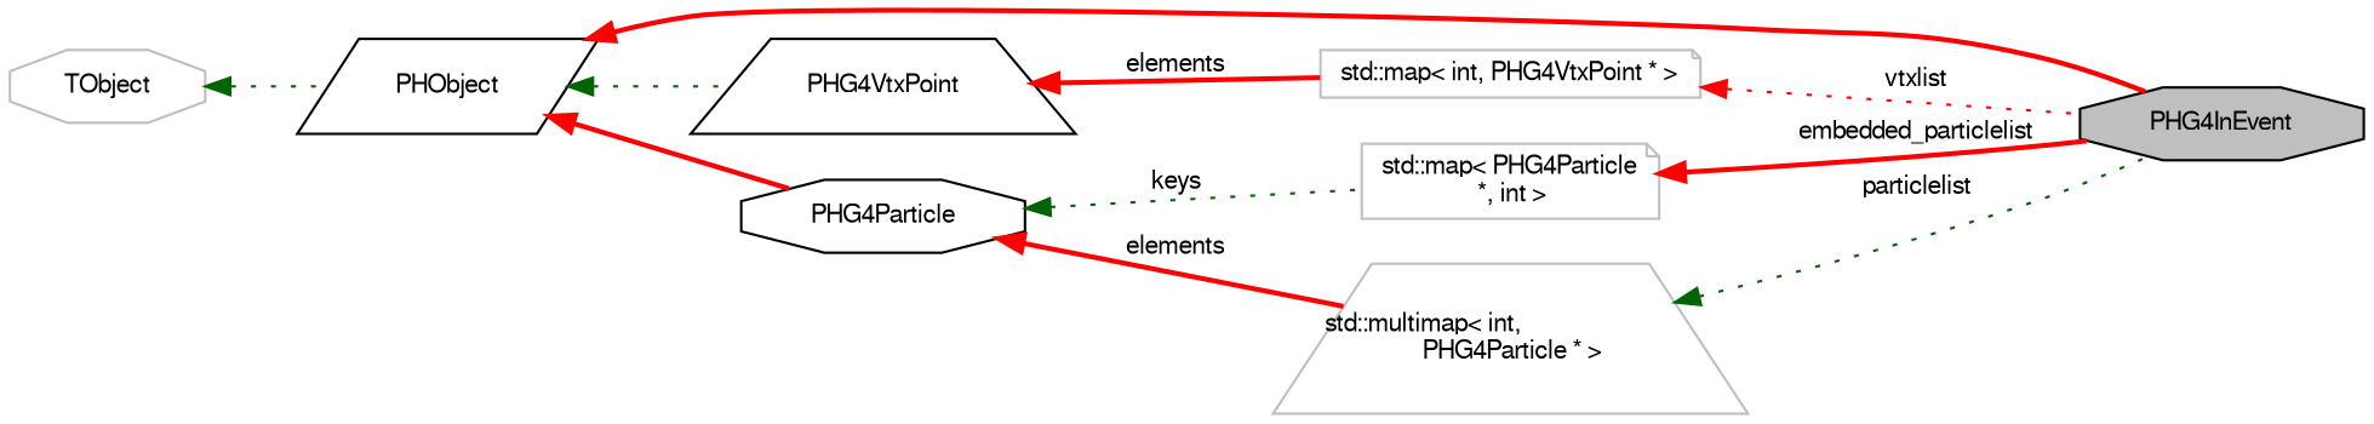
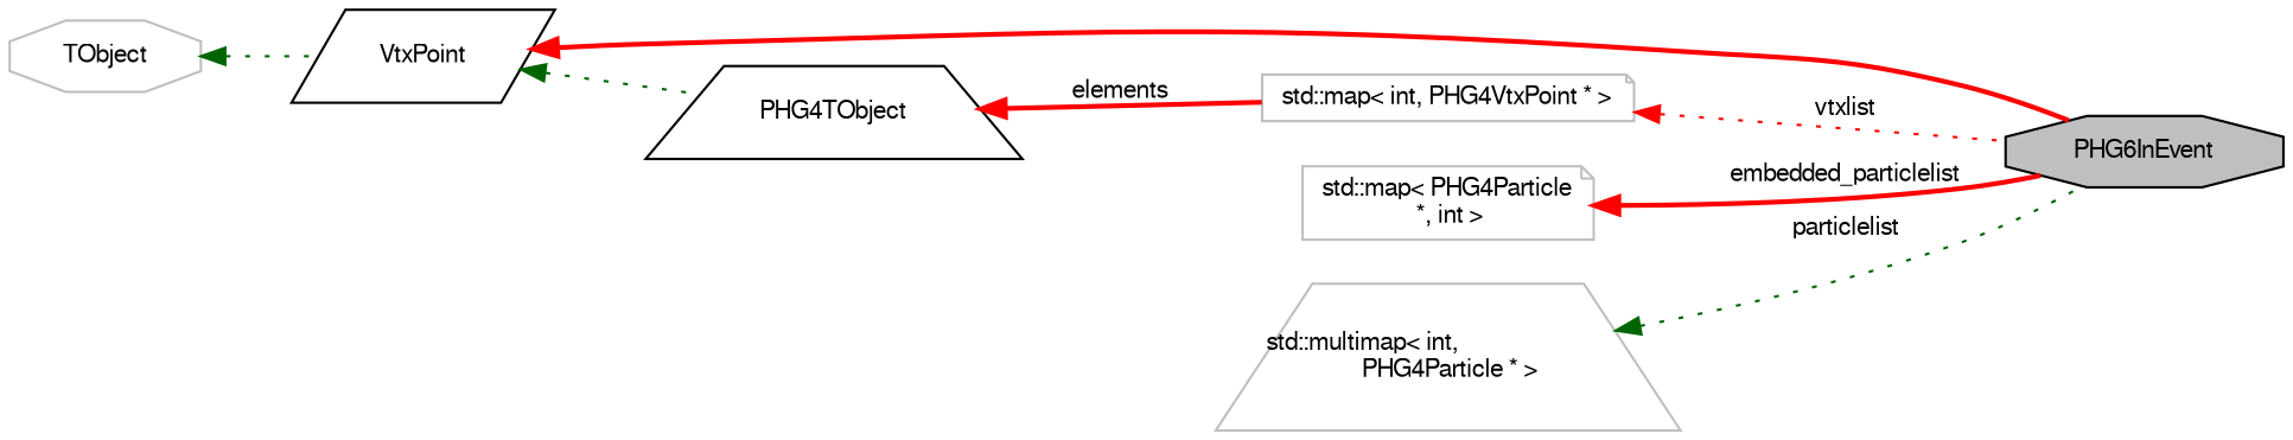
  digraph {
    rankdir=LR
    node [color=black fontname=FreeSans fontsize=10 shape=octagon]
    edge [color=red dir=back fontname=FreeSans fontsize=10 labelfontname=FreeSans labelfontsize=10 style=bold]
-   n1 [fillcolor=grey75 fontcolor=black height=0.2 label=PHG4InEvent style=filled width=0.4]
-   n2 [height=0.2 label=PHObject shape=parallelogram width=0.4]
-   n3 [height=0.2 label=PHG4VtxPoint shape=trapezium width=0.4]
-   n4 [height=0.2 label=PHG4Particle width=0.4]
+   n1 [fillcolor=grey75 fontcolor=black height=0.2 label=PHG6InEvent style=filled width=0.4]
+   n2 [height=0.2 label=VtxPoint shape=parallelogram width=0.4]
+   n3 [height=0.2 label=PHG4TObject shape=trapezium width=0.4]
    n5 [color=grey75 height=0.2 label="std::map\< int, PHG4VtxPoint * \>" shape=note width=0.4]
    n6 [color=grey75 height=0.2 label="std::map\< PHG4Particle\l *, int \>" shape=note width=0.4]
    n7 [color=grey75 height=0.2 label="std::multimap\< int,\l PHG4Particle * \>" shape=trapezium width=0.4]
    n8 [color=grey75 height=0.2 label=TObject width=0.4]
    n2 -> n1
    n2 -> n3 [color=darkgreen style=dotted]
-   n2 -> n4
    n3 -> n5 [label=" elements"]
-   n4 -> n6 [color=darkgreen label=" keys" style=dotted]
-   n4 -> n7 [label=" elements"]
    n5 -> n1 [label=" vtxlist" style=dotted]
    n6 -> n1 [label=" embedded_particlelist"]
    n7 -> n1 [color=darkgreen label=" particlelist" style=dotted]
    n8 -> n2 [color=darkgreen style=dotted]
  }
